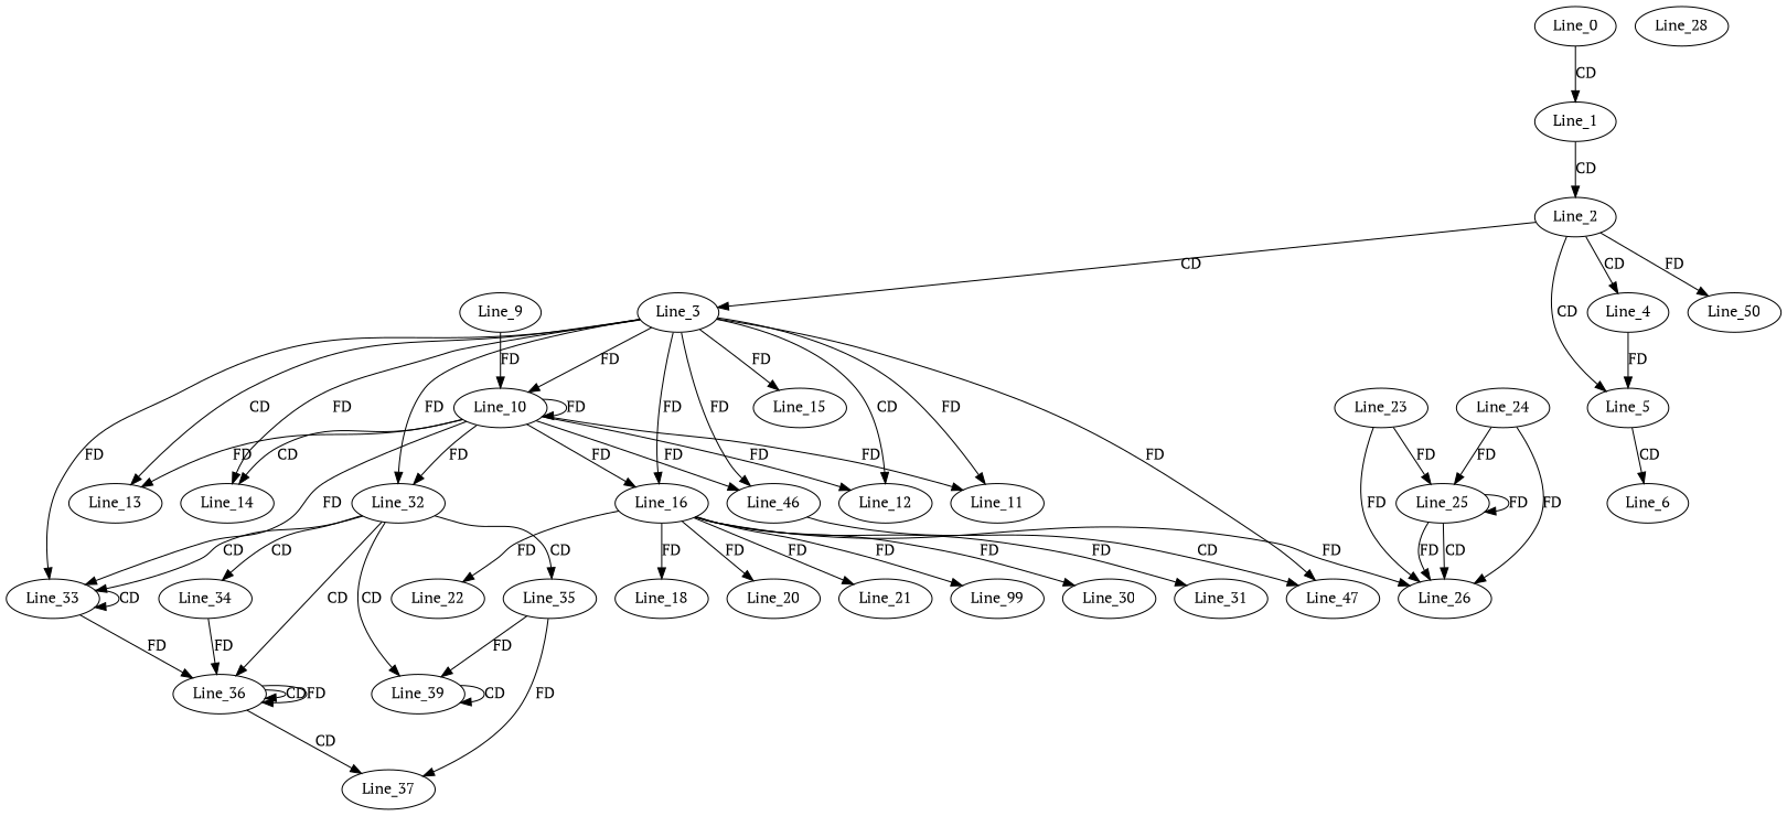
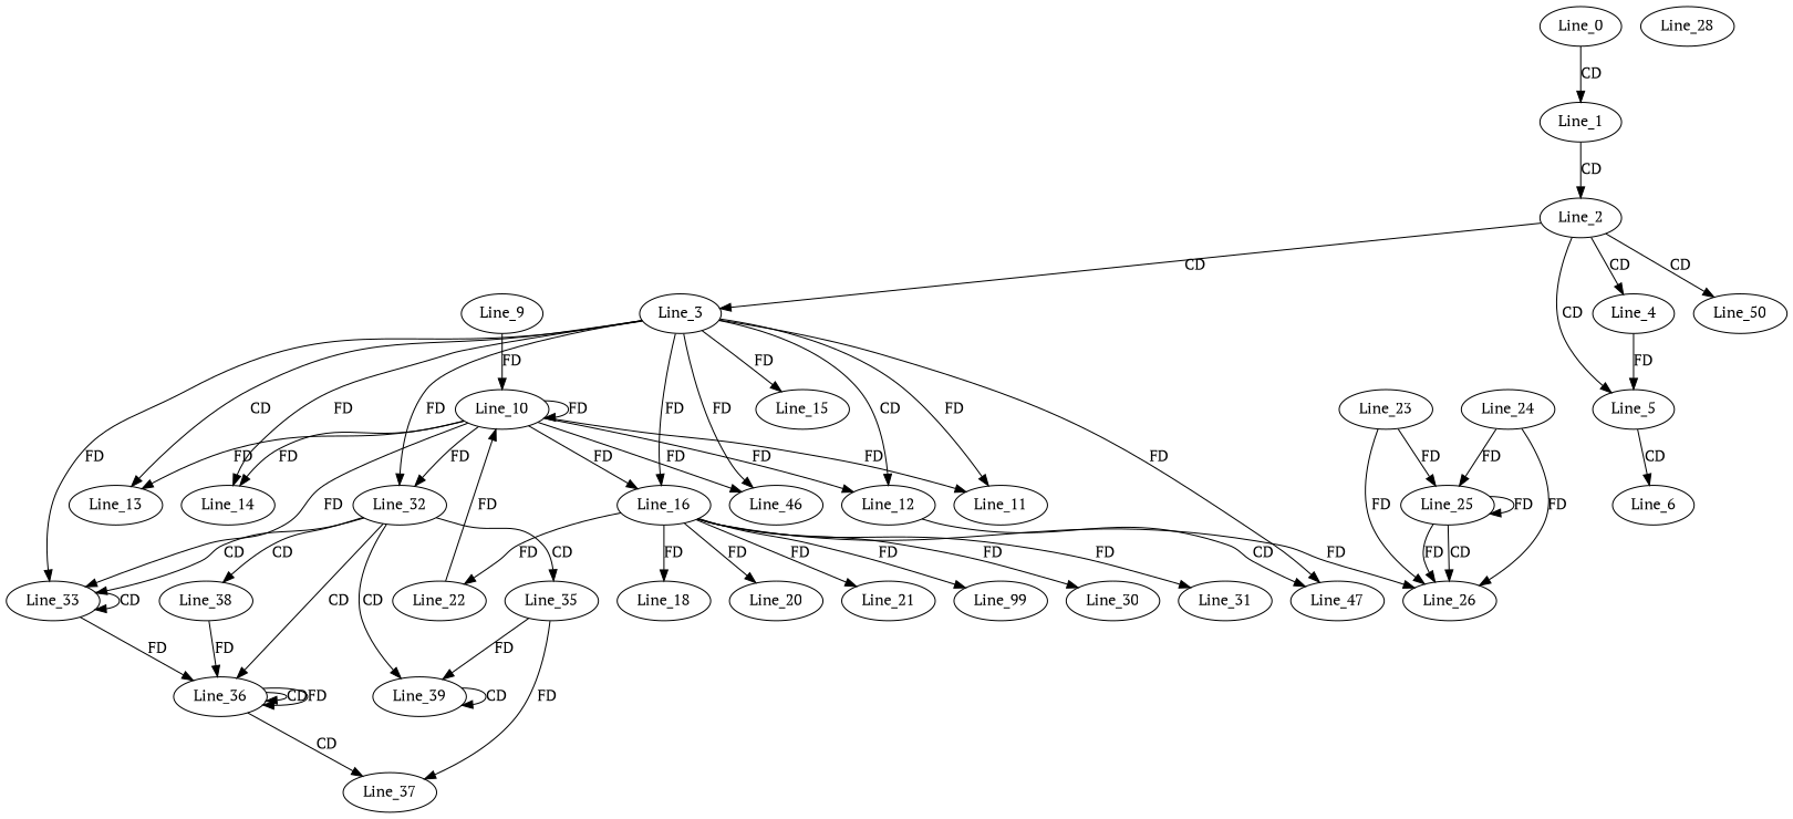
  digraph {
    fontname="PT Serif"
    node [fontname="PT Serif"]
    edge [fontname="PT Serif"]
    Line_0
    Line_1
    Line_2
    Line_3
    Line_4
    Line_5
    Line_50
    Line_10
    Line_11
    Line_12
    Line_13
    Line_14
    Line_15
    Line_16
    Line_32
    Line_33
    Line_46
    Line_47
    Line_6
    Line_18
    Line_20
    Line_21
    Line_22
    Line_26
    n25 [label=Line_99]
    Line_30
    Line_31
-   Line_34
+   Line_34 [label=Line_38]
    Line_35
    Line_36
    Line_39
    Line_9
    Line_25
    Line_24
    Line_23
    Line_28
    Line_37
    Line_0 -> Line_1 [label=CD]
    Line_1 -> Line_2 [label=CD]
    Line_2 -> Line_3 [label=CD]
    Line_2 -> Line_4 [label=CD]
    Line_2 -> Line_5 [label=CD]
-   Line_2 -> Line_50 [label=FD]
-   Line_3 -> Line_10 [label=FD]
+   Line_2 -> Line_50 [label=CD]
+   Line_22 -> Line_10 [label=FD]
    Line_3 -> Line_11 [label=FD]
    Line_3 -> Line_12 [label=CD]
    Line_3 -> Line_13 [label=CD]
    Line_3 -> Line_14 [label=FD]
    Line_3 -> Line_15 [label=FD]
    Line_3 -> Line_16 [label=FD]
    Line_3 -> Line_32 [label=FD]
    Line_3 -> Line_33 [label=FD]
    Line_3 -> Line_46 [label=FD]
    Line_3 -> Line_47 [label=FD]
    Line_4 -> Line_5 [label=FD]
    Line_5 -> Line_6 [label=CD]
    Line_10 -> Line_10 [label=FD]
    Line_10 -> Line_11 [label=FD]
    Line_10 -> Line_12 [label=FD]
    Line_10 -> Line_13 [label=FD]
-   Line_10 -> Line_14 [label=CD]
+   Line_10 -> Line_14 [label=FD]
    Line_10 -> Line_16 [label=FD]
    Line_10 -> Line_32 [label=FD]
    Line_10 -> Line_33 [label=FD]
    Line_10 -> Line_46 [label=FD]
    Line_16 -> Line_18 [label=FD]
    Line_16 -> Line_20 [label=FD]
    Line_16 -> Line_21 [label=FD]
    Line_16 -> Line_22 [label=FD]
    Line_16 -> Line_26 [label=FD]
    Line_16 -> n25 [label=FD]
    Line_16 -> Line_30 [label=FD]
    Line_16 -> Line_31 [label=FD]
    Line_32 -> Line_33 [label=CD]
    Line_32 -> Line_34 [label=CD]
    Line_32 -> Line_35 [label=CD]
    Line_32 -> Line_36 [label=CD]
    Line_32 -> Line_39 [label=CD]
    Line_33 -> Line_33 [label=CD]
    Line_33 -> Line_36 [label=FD]
-   Line_46 -> Line_47 [label=CD]
+   Line_12 -> Line_47 [label=CD]
    Line_34 -> Line_36 [label=FD]
    Line_35 -> Line_39 [label=FD]
    Line_35 -> Line_37 [label=FD]
    Line_36 -> Line_36 [label=CD]
    Line_36 -> Line_36 [label=FD]
    Line_36 -> Line_37 [label=CD]
    Line_39 -> Line_39 [label=CD]
    Line_9 -> Line_10 [label=FD]
    Line_25 -> Line_26 [label=CD]
    Line_25 -> Line_26 [label=FD]
    Line_25 -> Line_25 [label=FD]
    Line_24 -> Line_26 [label=FD]
    Line_24 -> Line_25 [label=FD]
    Line_23 -> Line_26 [label=FD]
    Line_23 -> Line_25 [label=FD]
  }
